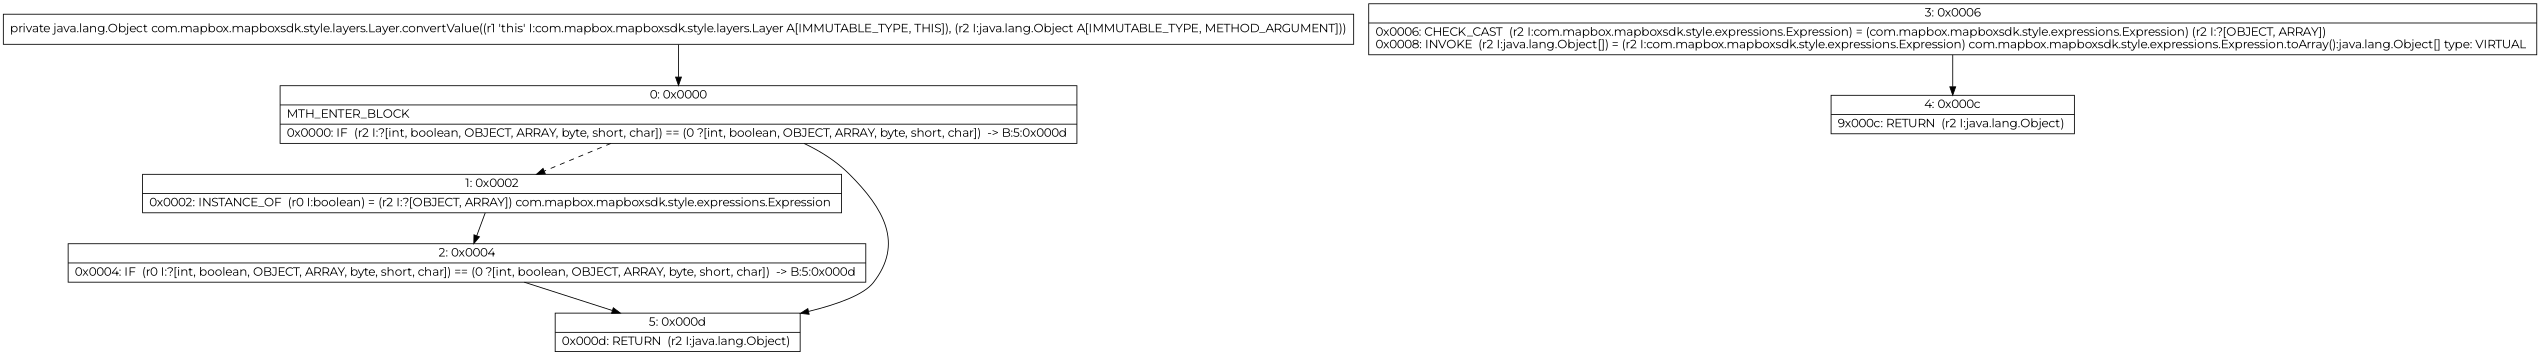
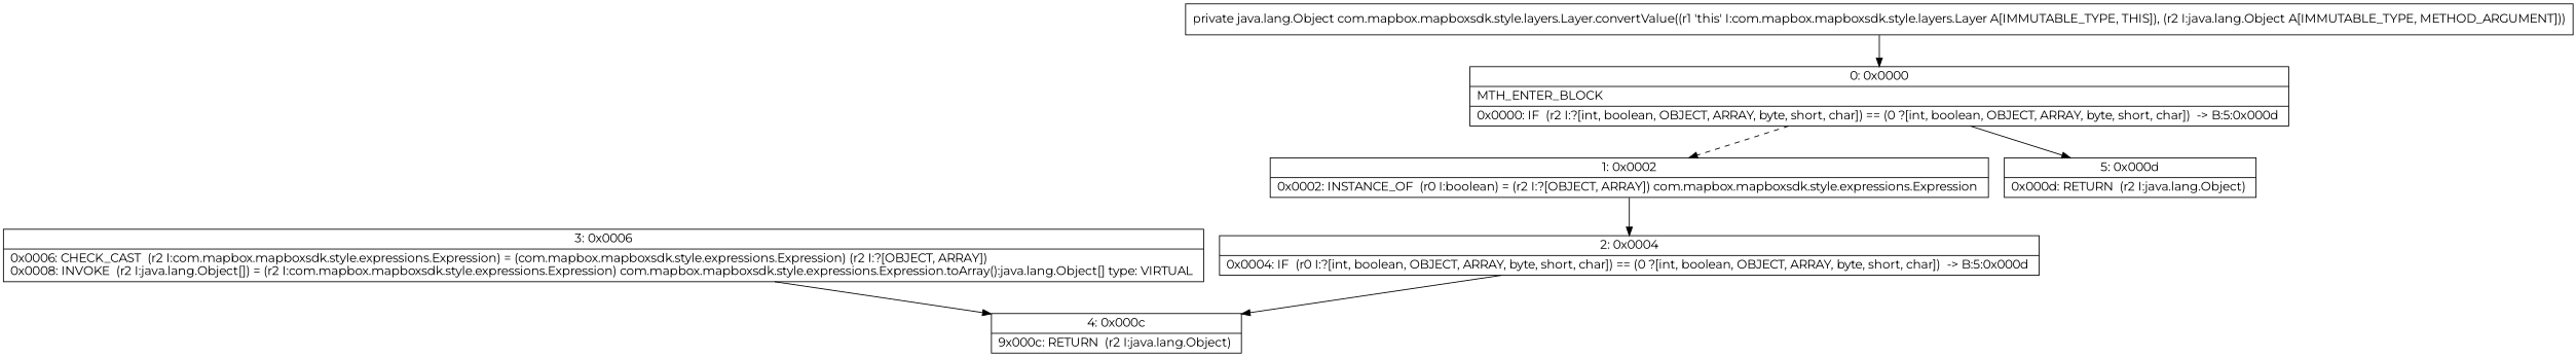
  digraph {
    fontname=Montserrat
    node [fontname=Montserrat shape=record]
    edge [fontname=Montserrat]
    n1 [label="{0\:\ 0x0000|MTH_ENTER_BLOCK\l|0x0000: IF  (r2 I:?[int, boolean, OBJECT, ARRAY, byte, short, char]) == (0 ?[int, boolean, OBJECT, ARRAY, byte, short, char])  \-\> B:5:0x000d \l}"]
    n2 [label="{1\:\ 0x0002|0x0002: INSTANCE_OF  (r0 I:boolean) = (r2 I:?[OBJECT, ARRAY]) com.mapbox.mapboxsdk.style.expressions.Expression \l}"]
    n3 [label="{5\:\ 0x000d|0x000d: RETURN  (r2 I:java.lang.Object) \l}"]
    n4 [label="{2\:\ 0x0004|0x0004: IF  (r0 I:?[int, boolean, OBJECT, ARRAY, byte, short, char]) == (0 ?[int, boolean, OBJECT, ARRAY, byte, short, char])  \-\> B:5:0x000d \l}"]
    n5 [label="{3\:\ 0x0006|0x0006: CHECK_CAST  (r2 I:com.mapbox.mapboxsdk.style.expressions.Expression) = (com.mapbox.mapboxsdk.style.expressions.Expression) (r2 I:?[OBJECT, ARRAY]) \l0x0008: INVOKE  (r2 I:java.lang.Object[]) = (r2 I:com.mapbox.mapboxsdk.style.expressions.Expression) com.mapbox.mapboxsdk.style.expressions.Expression.toArray():java.lang.Object[] type: VIRTUAL \l}"]
    n6 [label="{4\:\ 0x000c|9x000c: RETURN  (r2 I:java.lang.Object) \l}"]
    n7 [label="{private java.lang.Object com.mapbox.mapboxsdk.style.layers.Layer.convertValue((r1 'this' I:com.mapbox.mapboxsdk.style.layers.Layer A[IMMUTABLE_TYPE, THIS]), (r2 I:java.lang.Object A[IMMUTABLE_TYPE, METHOD_ARGUMENT])) }"]
    n1 -> n2 [style=dashed]
    n1 -> n3
    n2 -> n4
-   n4 -> n3
+   n4 -> n6
    n5 -> n6
    n7 -> n1
  }
